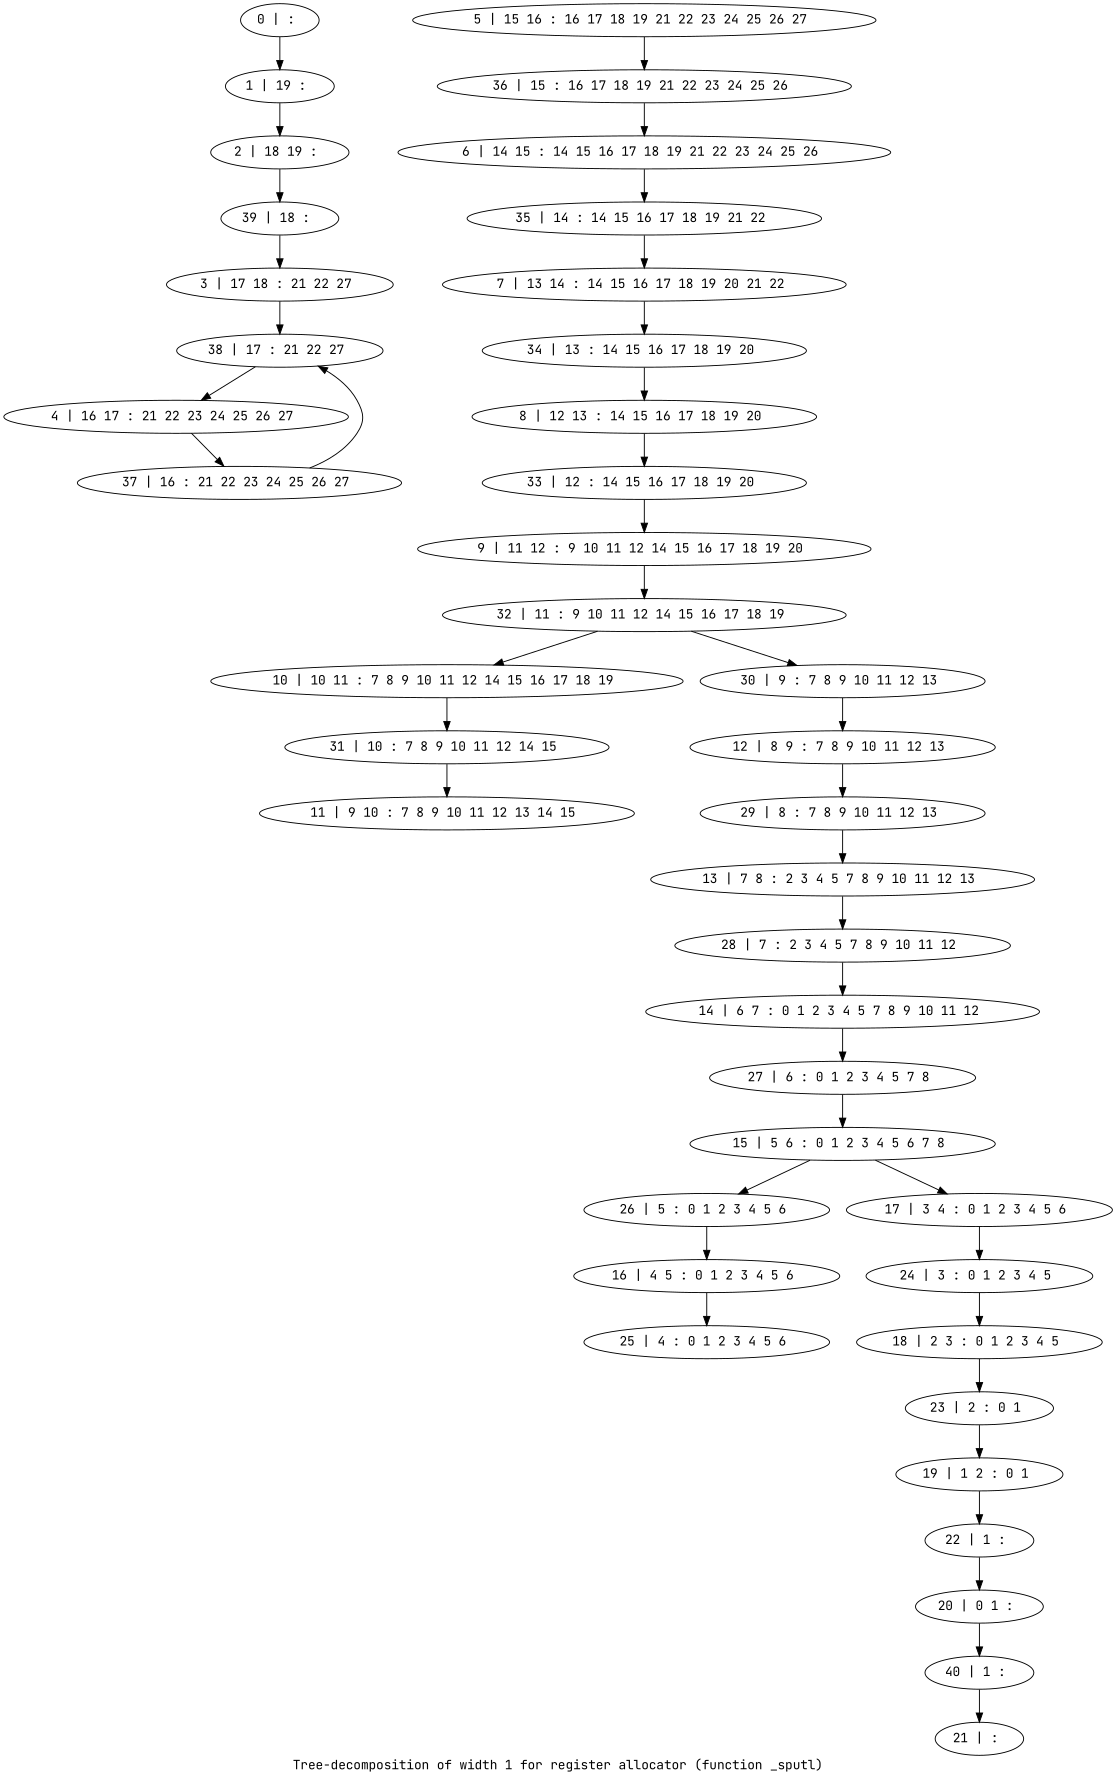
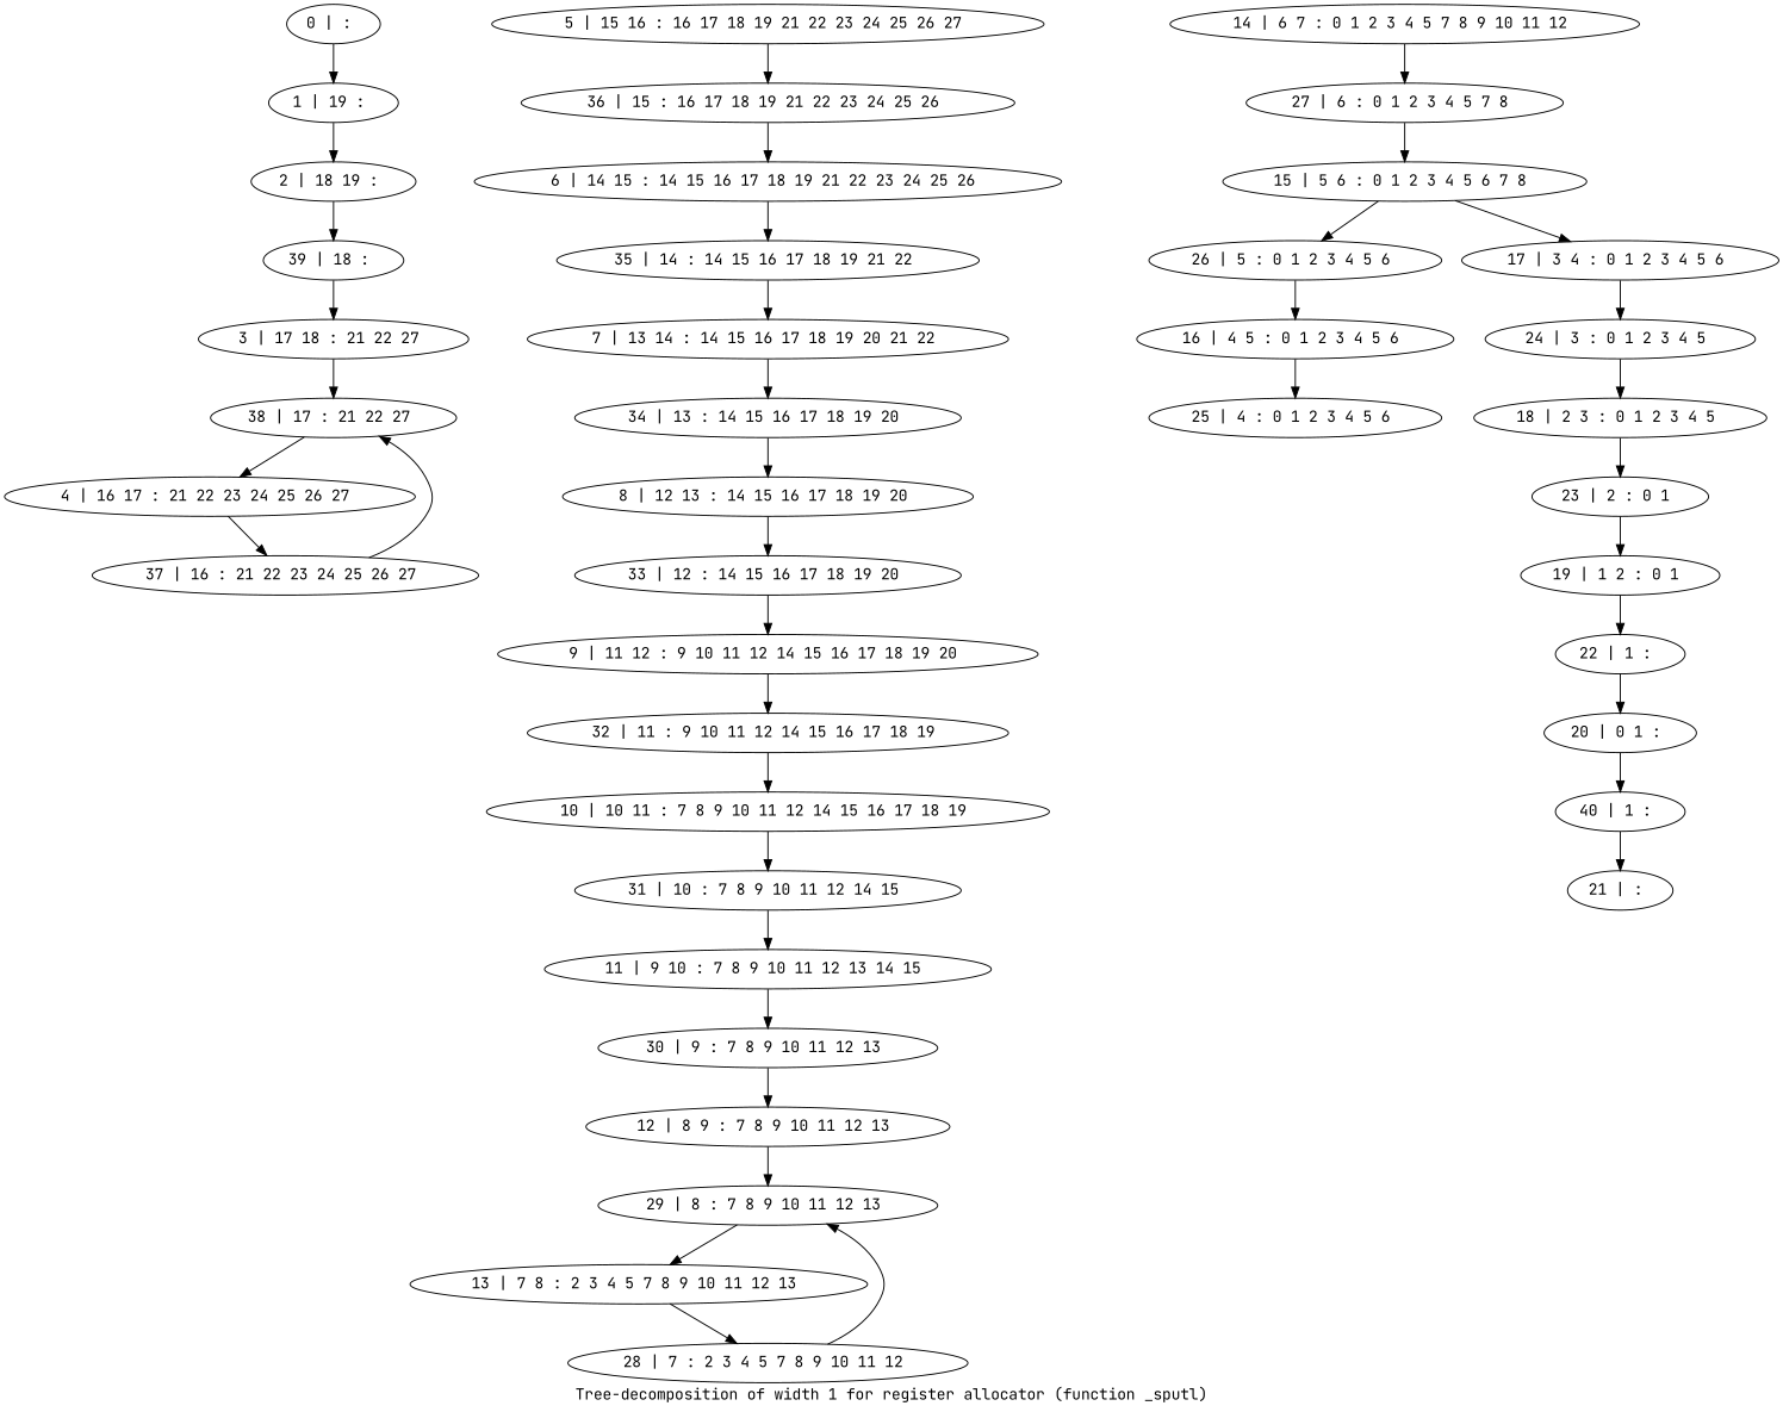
  digraph {
    fontname="JetBrains Mono"
    label="Tree-decomposition of width 1 for register allocator (function _sputl)"
    node [fontname="JetBrains Mono"]
    edge [fontname="JetBrains Mono"]
    n1 [label="0 | : "]
    n2 [label="1 | 19 : "]
    n3 [label="2 | 18 19 : "]
    n4 [label="39 | 18 : "]
    n5 [label="3 | 17 18 : 21 22 27 "]
    n6 [label="38 | 17 : 21 22 27 "]
    n7 [label="4 | 16 17 : 21 22 23 24 25 26 27 "]
    n8 [label="37 | 16 : 21 22 23 24 25 26 27 "]
    n9 [label="5 | 15 16 : 16 17 18 19 21 22 23 24 25 26 27 "]
    n10 [label="36 | 15 : 16 17 18 19 21 22 23 24 25 26 "]
    n11 [label="6 | 14 15 : 14 15 16 17 18 19 21 22 23 24 25 26 "]
    n12 [label="35 | 14 : 14 15 16 17 18 19 21 22 "]
    n13 [label="7 | 13 14 : 14 15 16 17 18 19 20 21 22 "]
    n14 [label="34 | 13 : 14 15 16 17 18 19 20 "]
    n15 [label="8 | 12 13 : 14 15 16 17 18 19 20 "]
    n16 [label="33 | 12 : 14 15 16 17 18 19 20 "]
    n17 [label="9 | 11 12 : 9 10 11 12 14 15 16 17 18 19 20 "]
    n18 [label="32 | 11 : 9 10 11 12 14 15 16 17 18 19 "]
    n19 [label="10 | 10 11 : 7 8 9 10 11 12 14 15 16 17 18 19 "]
    n20 [label="31 | 10 : 7 8 9 10 11 12 14 15 "]
    n21 [label="11 | 9 10 : 7 8 9 10 11 12 13 14 15 "]
    n22 [label="30 | 9 : 7 8 9 10 11 12 13 "]
    n23 [label="12 | 8 9 : 7 8 9 10 11 12 13 "]
    n24 [label="29 | 8 : 7 8 9 10 11 12 13 "]
    n25 [label="13 | 7 8 : 2 3 4 5 7 8 9 10 11 12 13 "]
    n26 [label="28 | 7 : 2 3 4 5 7 8 9 10 11 12 "]
    n27 [label="14 | 6 7 : 0 1 2 3 4 5 7 8 9 10 11 12 "]
    n28 [label="27 | 6 : 0 1 2 3 4 5 7 8 "]
    n29 [label="15 | 5 6 : 0 1 2 3 4 5 6 7 8 "]
    n30 [label="26 | 5 : 0 1 2 3 4 5 6 "]
    n31 [label="17 | 3 4 : 0 1 2 3 4 5 6 "]
    n32 [label="16 | 4 5 : 0 1 2 3 4 5 6 "]
    n33 [label="25 | 4 : 0 1 2 3 4 5 6 "]
    n34 [label="24 | 3 : 0 1 2 3 4 5 "]
    n35 [label="18 | 2 3 : 0 1 2 3 4 5 "]
    n36 [label="23 | 2 : 0 1 "]
    n37 [label="19 | 1 2 : 0 1 "]
    n38 [label="22 | 1 : "]
    n39 [label="20 | 0 1 : "]
    n40 [label="40 | 1 : "]
    n41 [label="21 | : "]
    n1 -> n2
    n2 -> n3
    n3 -> n4
    n4 -> n5
    n5 -> n6
    n6 -> n7
    n7 -> n8
    n8 -> n6
    n9 -> n10
    n10 -> n11
    n11 -> n12
    n12 -> n13
    n13 -> n14
    n14 -> n15
    n15 -> n16
    n16 -> n17
    n17 -> n18
    n18 -> n19
    n19 -> n20
    n20 -> n21
-   n18 -> n22
+   n21 -> n22
    n22 -> n23
    n23 -> n24
    n24 -> n25
    n25 -> n26
-   n26 -> n27
+   n26 -> n24
    n27 -> n28
    n28 -> n29
    n29 -> n30
    n29 -> n31
    n30 -> n32
    n31 -> n34
    n32 -> n33
    n34 -> n35
    n35 -> n36
    n36 -> n37
    n37 -> n38
    n38 -> n39
    n39 -> n40
    n40 -> n41
  }
